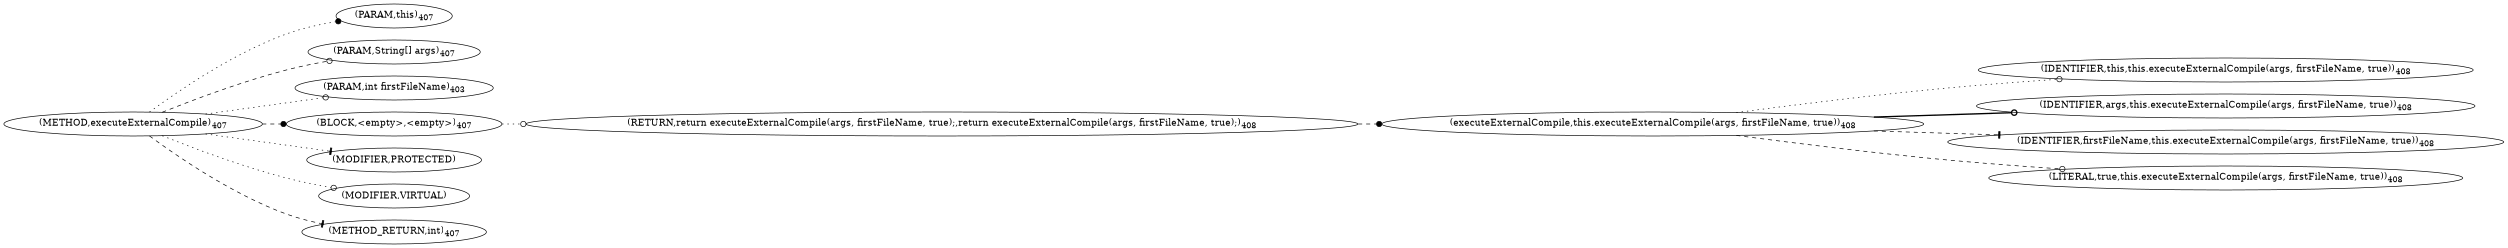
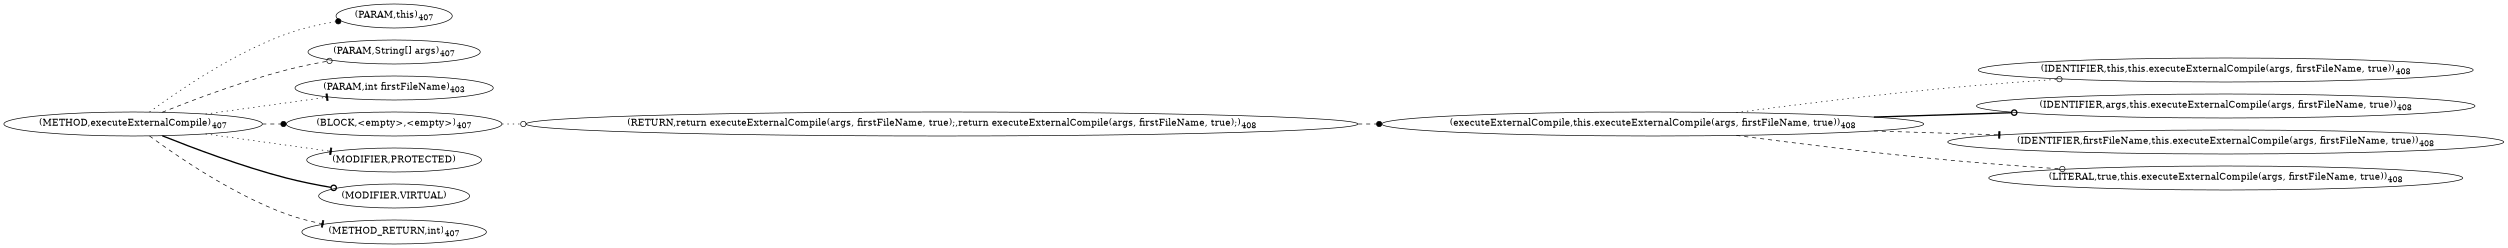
  digraph {
    rankdir=LR
    edge [arrowhead=odot style=dashed]
    n1 [label=<(METHOD,executeExternalCompile)<SUB>407</SUB>>]
    n2 [label=<(PARAM,this)<SUB>407</SUB>>]
    n3 [label=<(PARAM,String[] args)<SUB>407</SUB>>]
    n4 [label=<(PARAM,int firstFileName)<SUB>403</SUB>>]
    n5 [label=<(BLOCK,&lt;empty&gt;,&lt;empty&gt;)<SUB>407</SUB>>]
    n6 [label=<(MODIFIER,PROTECTED)>]
    n7 [label=<(MODIFIER,VIRTUAL)>]
    n8 [label=<(METHOD_RETURN,int)<SUB>407</SUB>>]
    n9 [label=<(RETURN,return executeExternalCompile(args, firstFileName, true);,return executeExternalCompile(args, firstFileName, true);)<SUB>408</SUB>>]
    n10 [label=<(executeExternalCompile,this.executeExternalCompile(args, firstFileName, true))<SUB>408</SUB>>]
    n11 [label=<(IDENTIFIER,this,this.executeExternalCompile(args, firstFileName, true))<SUB>408</SUB>>]
    n12 [label=<(IDENTIFIER,args,this.executeExternalCompile(args, firstFileName, true))<SUB>408</SUB>>]
    n13 [label=<(IDENTIFIER,firstFileName,this.executeExternalCompile(args, firstFileName, true))<SUB>408</SUB>>]
    n14 [label=<(LITERAL,true,this.executeExternalCompile(args, firstFileName, true))<SUB>408</SUB>>]
    n1 -> n2 [arrowhead=dot style=dotted]
    n1 -> n3
-   n1 -> n4 [style=dotted]
+   n1 -> n4 [arrowhead=tee style=dotted]
    n1 -> n5 [arrowhead=dot]
    n1 -> n6 [arrowhead=tee style=dotted]
-   n1 -> n7 [style=dotted]
+   n1 -> n7 [style=bold]
    n1 -> n8 [arrowhead=tee]
    n5 -> n9 [style=dotted]
    n9 -> n10 [arrowhead=dot]
    n10 -> n11 [style=dotted]
    n10 -> n12 [style=bold]
    n10 -> n13 [arrowhead=tee]
    n10 -> n14
  }
